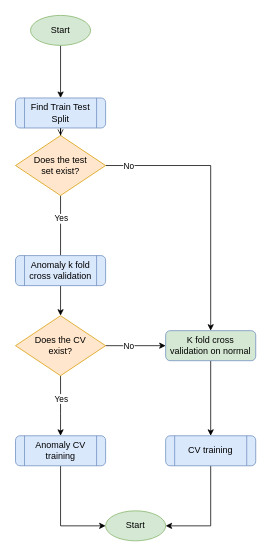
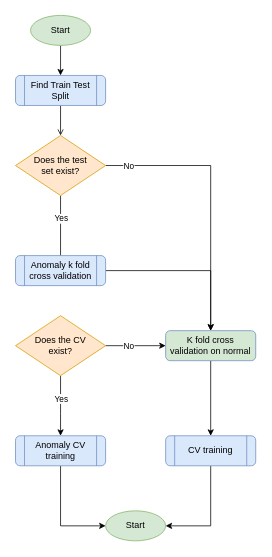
  <mxCell id="0" />
  <mxCell id="1" parent="0" />
  <mxCell id="2" style="edgeStyle=orthogonalEdgeStyle;rounded=0;orthogonalLoop=1;jettySize=auto;html=1;" parent="1" source="3" target="5" edge="1"><mxGeometry relative="1" as="geometry" /></mxCell>
  <mxCell id="3" value="Start" style="ellipse;whiteSpace=wrap;html=1;fillColor=#d5e8d4;strokeColor=#82b366;" parent="1" vertex="1"><mxGeometry x="40" y="20" width="80" height="40" as="geometry" /></mxCell>
  <mxCell id="4" style="edgeStyle=orthogonalEdgeStyle;rounded=0;orthogonalLoop=1;jettySize=auto;html=1;endArrow=open;" parent="1" source="5" target="12" edge="1"><mxGeometry relative="1" as="geometry" /></mxCell>
- <mxCell id="5" value="Find Train Test&lt;br&gt;Split" style="shape=process;whiteSpace=wrap;html=1;backgroundOutline=1;fillColor=#dae8fc;strokeColor=#6c8ebf;rounded=1;" parent="1" vertex="1"><mxGeometry x="20" y="130" width="120" height="40" as="geometry" /></mxCell>
+ <mxCell id="5" value="Find Train Test&lt;br&gt;Split" style="shape=process;whiteSpace=wrap;html=1;backgroundOutline=1;fillColor=#dae8fc;strokeColor=#6c8ebf;rounded=1;" parent="1" vertex="1"><mxGeometry x="20" y="100" width="120" height="40" as="geometry" /></mxCell>
  <mxCell id="6" style="edgeStyle=orthogonalEdgeStyle;rounded=0;orthogonalLoop=1;jettySize=auto;html=1;" parent="1" source="7" target="23" edge="1"><mxGeometry relative="1" as="geometry" /></mxCell>
  <mxCell id="7" value="K fold cross&lt;br&gt;validation on normal" style="rounded=1;whiteSpace=wrap;html=1;strokeWidth=1;fillColor=#d5e8d4;strokeColor=#6c8ebf;" parent="1" vertex="1"><mxGeometry x="220" y="440" width="120" height="40" as="geometry" /></mxCell>
  <mxCell id="8" style="edgeStyle=orthogonalEdgeStyle;rounded=0;orthogonalLoop=1;jettySize=auto;html=1;endArrow=none;" parent="1" source="12" target="14" edge="1"><mxGeometry relative="1" as="geometry" /></mxCell>
  <mxCell id="9" value="Yes" style="edgeLabel;html=1;align=center;verticalAlign=middle;resizable=0;points=[];" parent="8" vertex="1" connectable="0"><mxGeometry x="0.25" y="3" relative="1" as="geometry"><mxPoint x="-3" y="-20" as="offset" /></mxGeometry></mxCell>
  <mxCell id="10" style="edgeStyle=orthogonalEdgeStyle;rounded=0;orthogonalLoop=1;jettySize=auto;html=1;" parent="1" source="12" target="7" edge="1"><mxGeometry relative="1" as="geometry" /></mxCell>
  <mxCell id="11" value="No" style="edgeLabel;html=1;align=center;verticalAlign=middle;resizable=0;points=[];" parent="10" vertex="1" connectable="0"><mxGeometry x="-0.833" y="2" relative="1" as="geometry"><mxPoint y="2" as="offset" /></mxGeometry></mxCell>
  <mxCell id="12" value="Does the test &lt;br&gt;set exist?" style="strokeWidth=1;html=1;shape=mxgraph.flowchart.decision;whiteSpace=wrap;rounded=1;fillColor=#ffe6cc;strokeColor=#d79b00;" parent="1" vertex="1"><mxGeometry x="20" y="180" width="120" height="80" as="geometry" /></mxCell>
- <mxCell id="13" style="edgeStyle=orthogonalEdgeStyle;rounded=0;orthogonalLoop=1;jettySize=auto;html=1;" parent="1" source="14" target="19" edge="1"><mxGeometry relative="1" as="geometry" /></mxCell>
+ <mxCell id="13" style="edgeStyle=orthogonalEdgeStyle;rounded=0;orthogonalLoop=1;jettySize=auto;html=1;" parent="1" source="14" target="7" edge="1"><mxGeometry relative="1" as="geometry" /></mxCell>
  <mxCell id="14" value="Anomaly k fold&lt;br&gt;cross validation" style="shape=process;whiteSpace=wrap;html=1;backgroundOutline=1;fillColor=#dae8fc;strokeColor=#6c8ebf;rounded=1;" parent="1" vertex="1"><mxGeometry x="20" y="340" width="120" height="40" as="geometry" /></mxCell>
  <mxCell id="15" style="edgeStyle=orthogonalEdgeStyle;rounded=0;orthogonalLoop=1;jettySize=auto;html=1;" parent="1" source="19" target="7" edge="1"><mxGeometry relative="1" as="geometry" /></mxCell>
  <mxCell id="16" value="No" style="edgeLabel;html=1;align=center;verticalAlign=middle;resizable=0;points=[];" parent="15" vertex="1" connectable="0"><mxGeometry x="-0.25" y="-1" relative="1" as="geometry"><mxPoint y="-1" as="offset" /></mxGeometry></mxCell>
  <mxCell id="17" style="edgeStyle=orthogonalEdgeStyle;rounded=0;orthogonalLoop=1;jettySize=auto;html=1;" parent="1" source="19" target="21" edge="1"><mxGeometry relative="1" as="geometry"><Array as="points"><mxPoint x="80" y="550" /><mxPoint x="80" y="550" /></Array></mxGeometry></mxCell>
  <mxCell id="18" value="Yes" style="edgeLabel;html=1;align=center;verticalAlign=middle;resizable=0;points=[];" parent="17" vertex="1" connectable="0"><mxGeometry x="0.25" y="-3" relative="1" as="geometry"><mxPoint x="3" y="-20" as="offset" /></mxGeometry></mxCell>
  <mxCell id="19" value="Does the CV&lt;br&gt;exist?" style="strokeWidth=1;html=1;shape=mxgraph.flowchart.decision;whiteSpace=wrap;rounded=1;fillColor=#ffe6cc;strokeColor=#d79b00;" parent="1" vertex="1"><mxGeometry x="20" y="420" width="120" height="80" as="geometry" /></mxCell>
  <mxCell id="20" style="edgeStyle=orthogonalEdgeStyle;rounded=0;orthogonalLoop=1;jettySize=auto;html=1;" parent="1" source="21" target="24" edge="1"><mxGeometry relative="1" as="geometry"><Array as="points"><mxPoint x="80" y="700" /></Array></mxGeometry></mxCell>
  <mxCell id="21" value="Anomaly CV&lt;br&gt;training" style="shape=process;whiteSpace=wrap;html=1;backgroundOutline=1;fillColor=#dae8fc;strokeColor=#6c8ebf;rounded=1;" parent="1" vertex="1"><mxGeometry x="20" y="580" width="120" height="40" as="geometry" /></mxCell>
  <mxCell id="22" style="edgeStyle=orthogonalEdgeStyle;rounded=0;orthogonalLoop=1;jettySize=auto;html=1;" parent="1" source="23" target="24" edge="1"><mxGeometry relative="1" as="geometry"><Array as="points"><mxPoint x="280" y="700" /></Array></mxGeometry></mxCell>
  <mxCell id="23" value="CV training" style="shape=process;whiteSpace=wrap;html=1;backgroundOutline=1;fillColor=#dae8fc;strokeColor=#6c8ebf;rounded=1;" parent="1" vertex="1"><mxGeometry x="220" y="580" width="120" height="40" as="geometry" /></mxCell>
  <mxCell id="24" value="Start" style="ellipse;whiteSpace=wrap;html=1;fillColor=#d5e8d4;strokeColor=#82b366;" parent="1" vertex="1"><mxGeometry x="140" y="680" width="80" height="40" as="geometry" /></mxCell>
